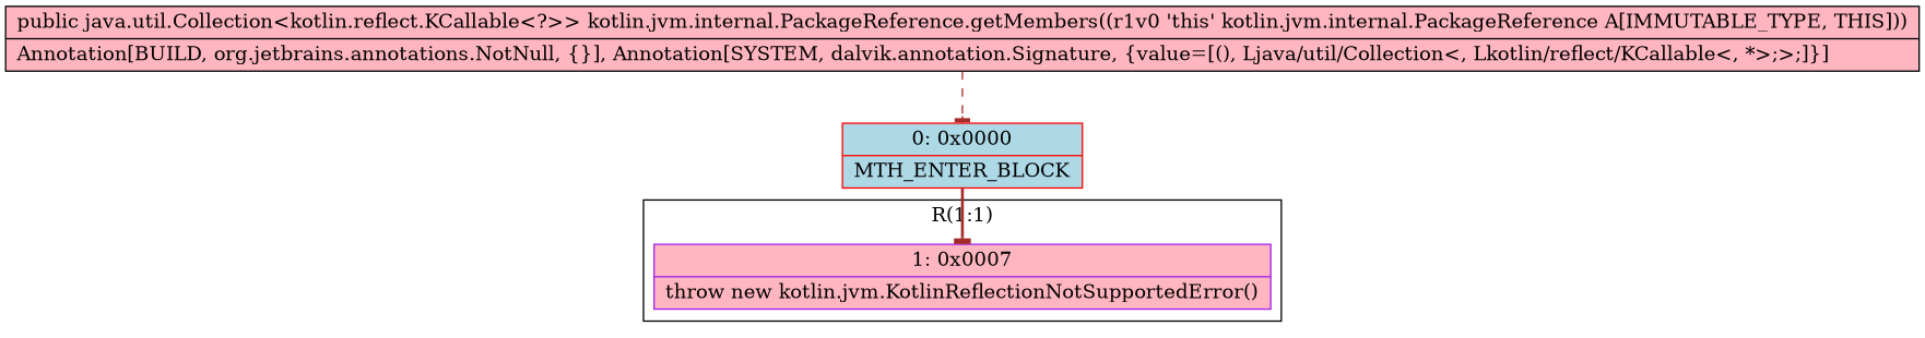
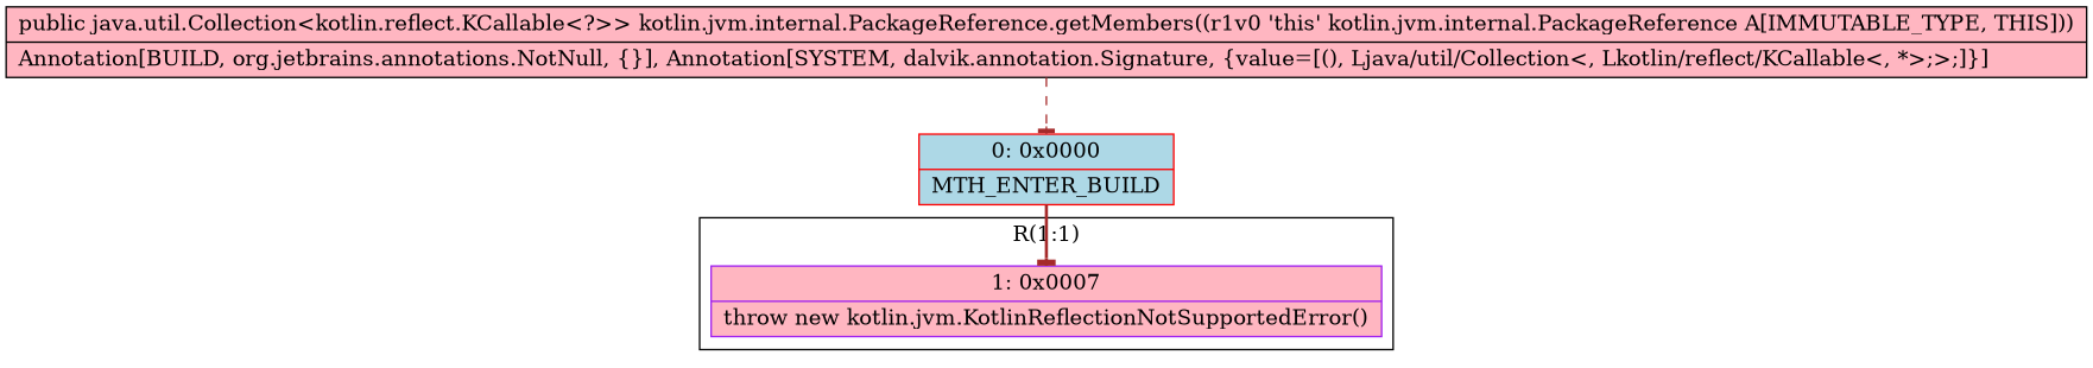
  digraph {
    node [shape=record style=filled fillcolor=lightpink]
    edge [color=brown arrowhead=tee]
    n1 [color=purple label="{1\:\ 0x0007|throw new kotlin.jvm.KotlinReflectionNotSupportedError()\l}"]
-   n2 [color=red label="{0\:\ 0x0000|MTH_ENTER_BLOCK\l}" fillcolor=lightblue]
+   n2 [color=red label="{0\:\ 0x0000|MTH_ENTER_BUILD\l}" fillcolor=lightblue]
    n3 [label="{public java.util.Collection\<kotlin.reflect.KCallable\<?\>\> kotlin.jvm.internal.PackageReference.getMembers((r1v0 'this' kotlin.jvm.internal.PackageReference A[IMMUTABLE_TYPE, THIS]))  | Annotation[BUILD, org.jetbrains.annotations.NotNull, \{\}], Annotation[SYSTEM, dalvik.annotation.Signature, \{value=[(), Ljava\/util\/Collection\<, Lkotlin\/reflect\/KCallable\<, *\>;\>;]\}]\l}" color=black]
    subgraph cluster_1 {
      label="R(1:1)"
      n1
    }
    n2 -> n1 [style=bold]
    n3 -> n2 [style=dashed]
  }
